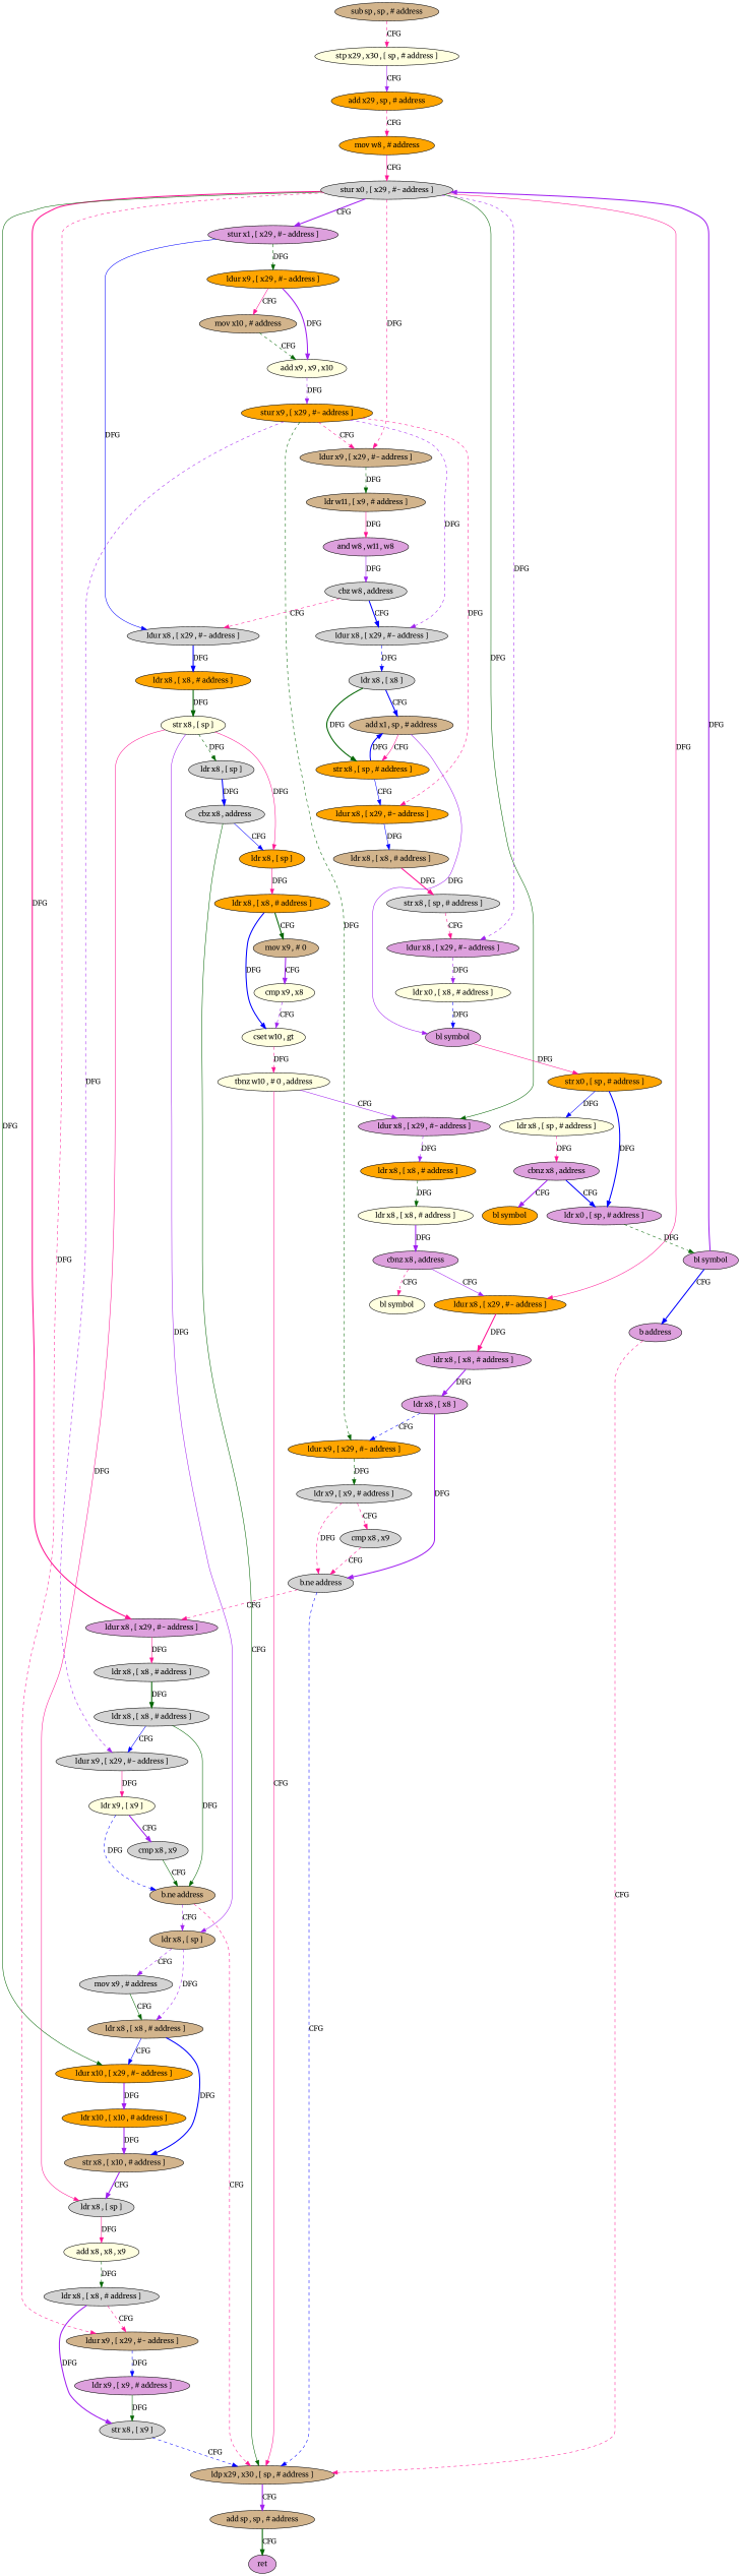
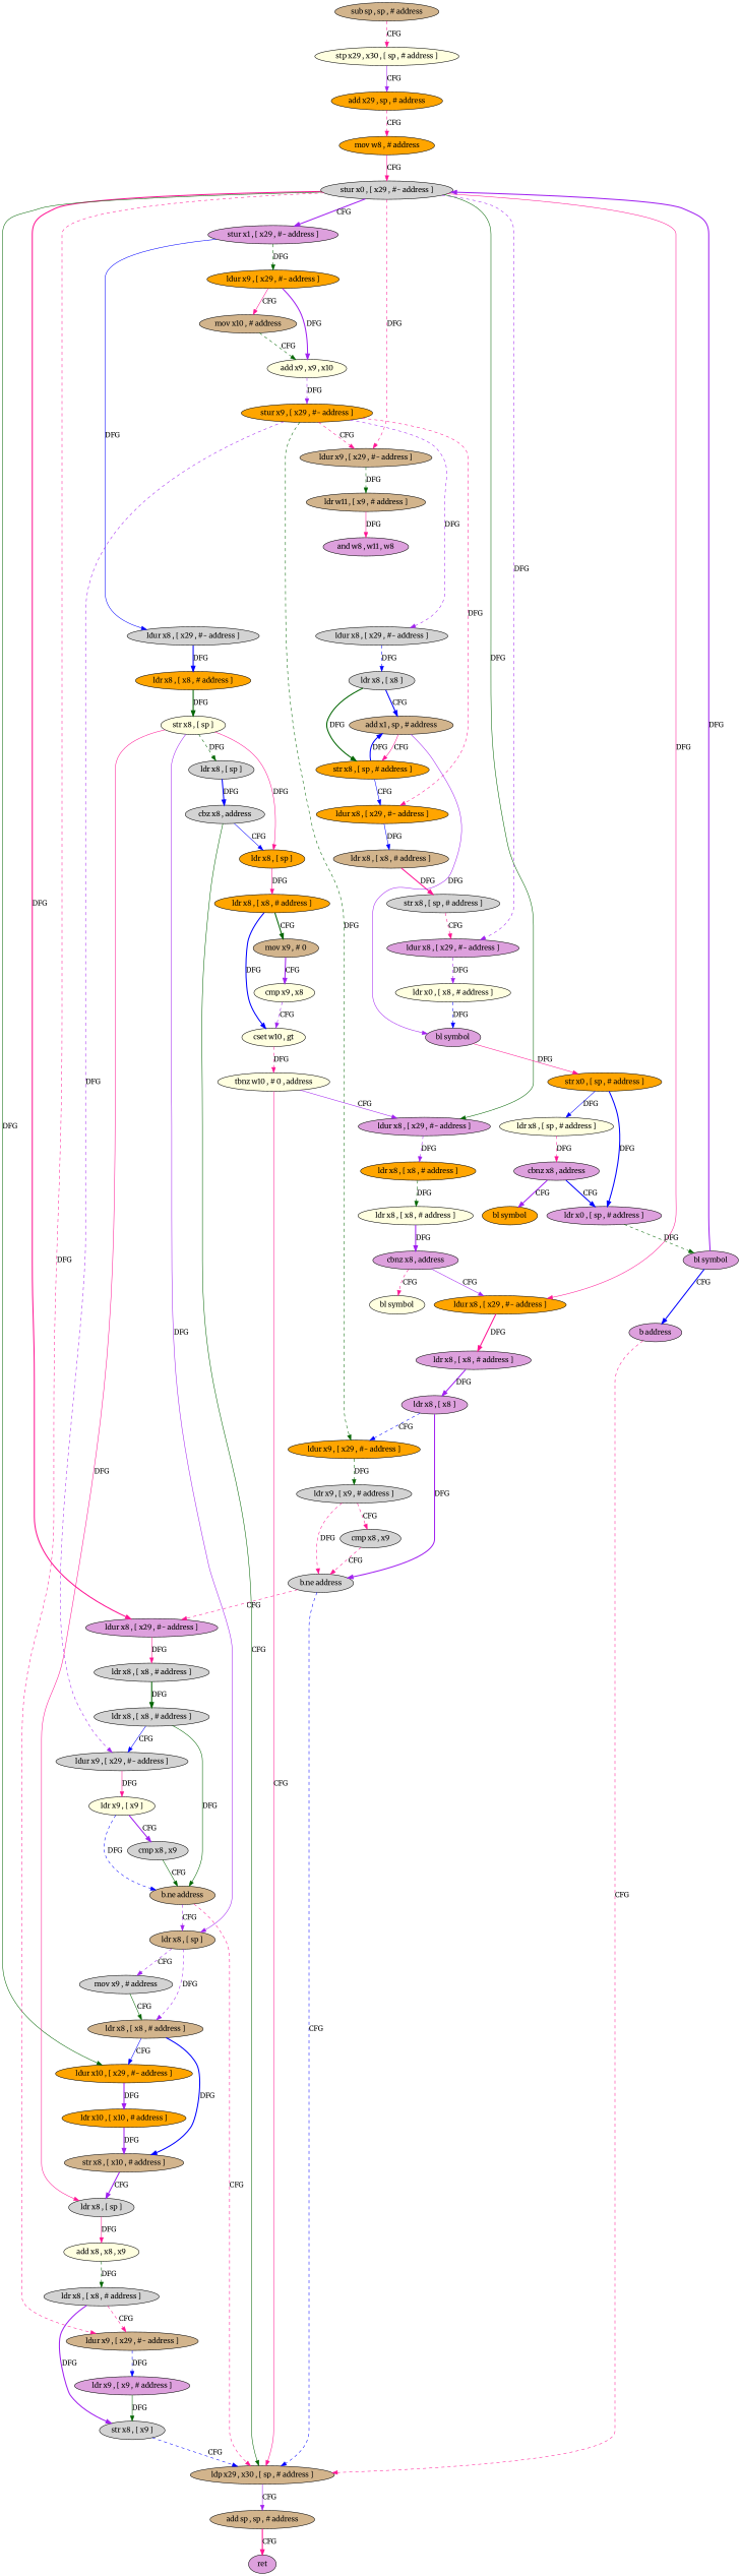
  digraph {
    fontname=Merriweather
    node [fillcolor=lightgrey fontname=Merriweather style=filled]
    edge [color=deeppink fontname=Merriweather style=dashed]
    n1 [fillcolor=tan label="sub sp , sp , # address"]
    n2 [fillcolor=lightyellow label="stp x29 , x30 , [ sp , # address ]"]
    n3 [fillcolor=orange label="add x29 , sp , # address"]
    n4 [fillcolor=orange label="mov w8 , # address"]
    n5 [label="stur x0 , [ x29 , #- address ]"]
    n6 [fillcolor=plum label="stur x1 , [ x29 , #- address ]"]
    n7 [fillcolor=tan label="ldur x9 , [ x29 , #- address ]"]
    n8 [fillcolor=plum label="ldur x8 , [ x29 , #- address ]"]
    n9 [fillcolor=plum label="ldur x8 , [ x29 , #- address ]"]
    n10 [fillcolor=orange label="ldur x8 , [ x29 , #- address ]"]
    n11 [fillcolor=plum label="ldur x8 , [ x29 , #- address ]"]
    n12 [fillcolor=orange label="ldur x10 , [ x29 , #- address ]"]
    n13 [fillcolor=tan label="ldur x9 , [ x29 , #- address ]"]
    n14 [fillcolor=orange label="ldur x9 , [ x29 , #- address ]"]
    n15 [label="ldur x8 , [ x29 , #- address ]"]
    n16 [fillcolor=tan label="ldr w11 , [ x9 , # address ]"]
    n17 [fillcolor=lightyellow label="ldr x0 , [ x8 , # address ]"]
    n18 [fillcolor=orange label="ldr x8 , [ x8 , # address ]"]
    n19 [fillcolor=plum label="ldr x8 , [ x8 , # address ]"]
    n20 [label="ldr x8 , [ x8 , # address ]"]
    n21 [fillcolor=orange label="ldr x10 , [ x10 , # address ]"]
    n22 [fillcolor=plum label="ldr x9 , [ x9 , # address ]"]
    n23 [fillcolor=tan label="mov x10 , # address"]
    n24 [fillcolor=lightyellow label="add x9 , x9 , x10"]
    n25 [fillcolor=orange label="ldr x8 , [ x8 , # address ]"]
    n26 [fillcolor=orange label="stur x9 , [ x29 , #- address ]"]
    n27 [label="ldur x8 , [ x29 , #- address ]"]
    n28 [fillcolor=orange label="ldur x8 , [ x29 , #- address ]"]
    n29 [fillcolor=orange label="ldur x9 , [ x29 , #- address ]"]
    n30 [label="ldur x9 , [ x29 , #- address ]"]
    n31 [label="ldr x8 , [ x8 ]"]
    n32 [fillcolor=tan label="ldr x8 , [ x8 , # address ]"]
    n33 [label="ldr x9 , [ x9 , # address ]"]
    n34 [fillcolor=lightyellow label="ldr x9 , [ x9 ]"]
    n35 [fillcolor=plum label="and w8 , w11 , w8"]
-   n36 [label="cbz w8 , address"]
    n37 [fillcolor=lightyellow label="str x8 , [ sp ]"]
    n38 [fillcolor=tan label="add x1 , sp , # address"]
    n39 [fillcolor=orange label="str x8 , [ sp , # address ]"]
    n40 [label="ldr x8 , [ sp ]"]
    n41 [fillcolor=orange label="ldr x8 , [ sp ]"]
    n42 [fillcolor=tan label="ldr x8 , [ sp ]"]
    n43 [label="ldr x8 , [ sp ]"]
    n44 [label="cbz x8 , address"]
    n45 [fillcolor=orange label="ldr x8 , [ x8 , # address ]"]
    n46 [label="mov x9 , # address"]
    n47 [fillcolor=tan label="ldr x8 , [ x8 , # address ]"]
    n48 [fillcolor=lightyellow label="add x8 , x8 , x9"]
    n49 [fillcolor=tan label="ldp x29 , x30 , [ sp , # address ]"]
    n50 [fillcolor=tan label="add sp , sp , # address"]
    n51 [fillcolor=plum label=ret]
    n52 [fillcolor=tan label="mov x9 , # 0"]
    n53 [fillcolor=lightyellow label="cset w10 , gt"]
    n54 [fillcolor=plum label="bl symbol"]
    n55 [fillcolor=orange label="str x0 , [ sp , # address ]"]
    n56 [label="str x8 , [ sp , # address ]"]
    n57 [fillcolor=lightyellow label="ldr x8 , [ sp , # address ]"]
    n58 [fillcolor=plum label="ldr x0 , [ sp , # address ]"]
    n59 [fillcolor=plum label="cbnz x8 , address"]
    n60 [fillcolor=plum label="bl symbol"]
    n61 [fillcolor=orange label="bl symbol"]
    n62 [fillcolor=plum label="b address"]
    n63 [fillcolor=lightyellow label="cmp x9 , x8"]
    n64 [fillcolor=lightyellow label="tbnz w10 , # 0 , address"]
    n65 [fillcolor=lightyellow label="ldr x8 , [ x8 , # address ]"]
    n66 [fillcolor=plum label="cbnz x8 , address"]
    n67 [fillcolor=lightyellow label="bl symbol"]
    n68 [fillcolor=plum label="ldr x8 , [ x8 ]"]
    n69 [label="b.ne address"]
    n70 [label="cmp x8 , x9"]
    n71 [label="ldr x8 , [ x8 , # address ]"]
    n72 [fillcolor=tan label="b.ne address"]
    n73 [label="cmp x8 , x9"]
    n74 [fillcolor=tan label="str x8 , [ x10 , # address ]"]
    n75 [label="ldr x8 , [ x8 , # address ]"]
    n76 [label="str x8 , [ x9 ]"]
    n1 -> n2 [label=CFG]
    n2 -> n3 [color=purple label=CFG style=solid]
    n3 -> n4 [label=CFG]
    n4 -> n5 [label=CFG style=solid]
    n5 -> n6 [color=purple label=CFG style=bold]
    n5 -> n7 [label=DFG]
    n5 -> n8 [color=purple label=DFG]
    n5 -> n9 [color=darkgreen label=DFG style=solid]
    n5 -> n10 [label=DFG style=solid]
    n5 -> n11 [label=DFG style=bold]
    n5 -> n12 [color=darkgreen label=DFG style=solid]
    n5 -> n13 [label=DFG]
    n6 -> n14 [color=darkgreen label=DFG]
    n6 -> n15 [color=blue label=DFG style=solid]
    n7 -> n16 [color=darkgreen label=DFG]
    n8 -> n17 [color=purple label=DFG]
    n9 -> n18 [color=purple label=DFG]
    n10 -> n19 [label=DFG style=bold]
    n11 -> n20 [label=DFG style=solid]
    n12 -> n21 [color=purple label=DFG style=bold]
    n13 -> n22 [color=blue label=DFG]
    n14 -> n23 [label=CFG style=solid]
    n14 -> n24 [color=purple label=DFG style=bold]
    n15 -> n25 [color=blue label=DFG style=bold]
    n16 -> n35 [label=DFG style=solid]
    n17 -> n54 [color=blue label=DFG]
    n18 -> n65 [color=darkgreen label=DFG]
    n19 -> n68 [color=purple label=DFG style=bold]
    n20 -> n71 [color=darkgreen label=DFG style=bold]
    n21 -> n74 [color=purple label=DFG style=bold]
    n22 -> n76 [color=darkgreen label=DFG style=solid]
    n23 -> n24 [color=darkgreen label=CFG]
    n24 -> n26 [color=purple label=DFG]
    n25 -> n37 [color=darkgreen label=DFG style=bold]
    n26 -> n7 [label=CFG]
    n26 -> n27 [color=purple label=DFG]
    n26 -> n28 [label=DFG]
    n26 -> n29 [color=darkgreen label=DFG]
    n26 -> n30 [color=purple label=DFG]
    n27 -> n31 [color=blue label=DFG]
    n28 -> n32 [color=blue label=DFG style=solid]
    n29 -> n33 [color=darkgreen label=DFG]
    n30 -> n34 [label=DFG style=solid]
    n31 -> n38 [color=blue label=CFG style=bold]
    n31 -> n39 [color=darkgreen label=DFG style=bold]
    n32 -> n56 [label=DFG style=bold]
    n33 -> n69 [label=DFG]
    n33 -> n70 [label=CFG]
    n34 -> n72 [color=blue label=DFG]
    n34 -> n73 [color=purple label=CFG style=bold]
-   n35 -> n36 [color=purple label=DFG style=solid]
-   n36 -> n15 [label=CFG]
-   n36 -> n27 [color=blue label=CFG style=bold]
    n37 -> n40 [color=darkgreen label=DFG]
    n37 -> n41 [label=DFG style=solid]
    n37 -> n42 [color=purple label=DFG style=solid]
    n37 -> n43 [label=DFG style=solid]
    n38 -> n39 [label=CFG style=solid]
    n38 -> n54 [color=purple label=DFG style=solid]
    n39 -> n28 [color=blue label=CFG style=solid]
    n39 -> n38 [color=blue label=DFG style=bold]
    n40 -> n44 [color=blue label=DFG style=bold]
    n41 -> n45 [label=DFG style=solid]
    n42 -> n46 [color=purple label=CFG]
    n42 -> n47 [color=purple label=DFG]
    n43 -> n48 [label=DFG style=solid]
    n44 -> n41 [color=blue label=CFG style=solid]
    n44 -> n49 [color=darkgreen label=CFG style=solid]
    n45 -> n52 [color=darkgreen label=CFG style=bold]
    n45 -> n53 [color=blue label=DFG style=bold]
    n46 -> n47 [color=darkgreen label=CFG style=solid]
    n47 -> n12 [color=blue label=CFG style=solid]
    n47 -> n74 [color=blue label=DFG style=bold]
    n48 -> n75 [color=darkgreen label=DFG]
-   n49 -> n50 [color=purple label=CFG style=bold]
-   n50 -> n51 [color=darkgreen label=CFG style=bold]
+   n49 -> n50 [color=purple label=CFG style=solid]
+   n50 -> n51 [label=CFG style=bold]
    n52 -> n63 [color=purple label=CFG style=bold]
    n53 -> n64 [label=DFG]
    n54 -> n55 [label=DFG style=solid]
    n55 -> n57 [color=blue label=DFG style=solid]
    n55 -> n58 [color=blue label=DFG style=bold]
    n56 -> n8 [label=CFG]
    n57 -> n59 [label=DFG]
    n58 -> n60 [color=darkgreen label=DFG]
    n59 -> n58 [color=blue label=CFG style=bold]
    n59 -> n61 [color=purple label=CFG style=bold]
    n60 -> n5 [color=purple label=DFG style=bold]
    n60 -> n62 [color=blue label=CFG style=bold]
    n62 -> n49 [label=CFG]
    n63 -> n53 [color=purple label=CFG]
    n64 -> n9 [color=purple label=CFG style=solid]
    n64 -> n49 [label=CFG style=solid]
    n65 -> n66 [color=purple label=DFG style=bold]
    n66 -> n10 [color=purple label=CFG style=solid]
    n66 -> n67 [label=CFG]
    n68 -> n29 [color=blue label=CFG]
    n68 -> n69 [color=purple label=DFG style=bold]
    n69 -> n11 [label=CFG]
    n69 -> n49 [color=blue label=CFG]
    n70 -> n69 [label=CFG]
    n71 -> n30 [color=blue label=CFG style=solid]
    n71 -> n72 [color=darkgreen label=DFG style=solid]
    n72 -> n42 [color=purple label=CFG]
    n72 -> n49 [label=CFG]
    n73 -> n72 [color=darkgreen label=CFG style=solid]
    n74 -> n43 [color=purple label=CFG style=bold]
    n75 -> n13 [label=CFG]
    n75 -> n76 [color=purple label=DFG style=bold]
    n76 -> n49 [color=blue label=CFG]
  }
